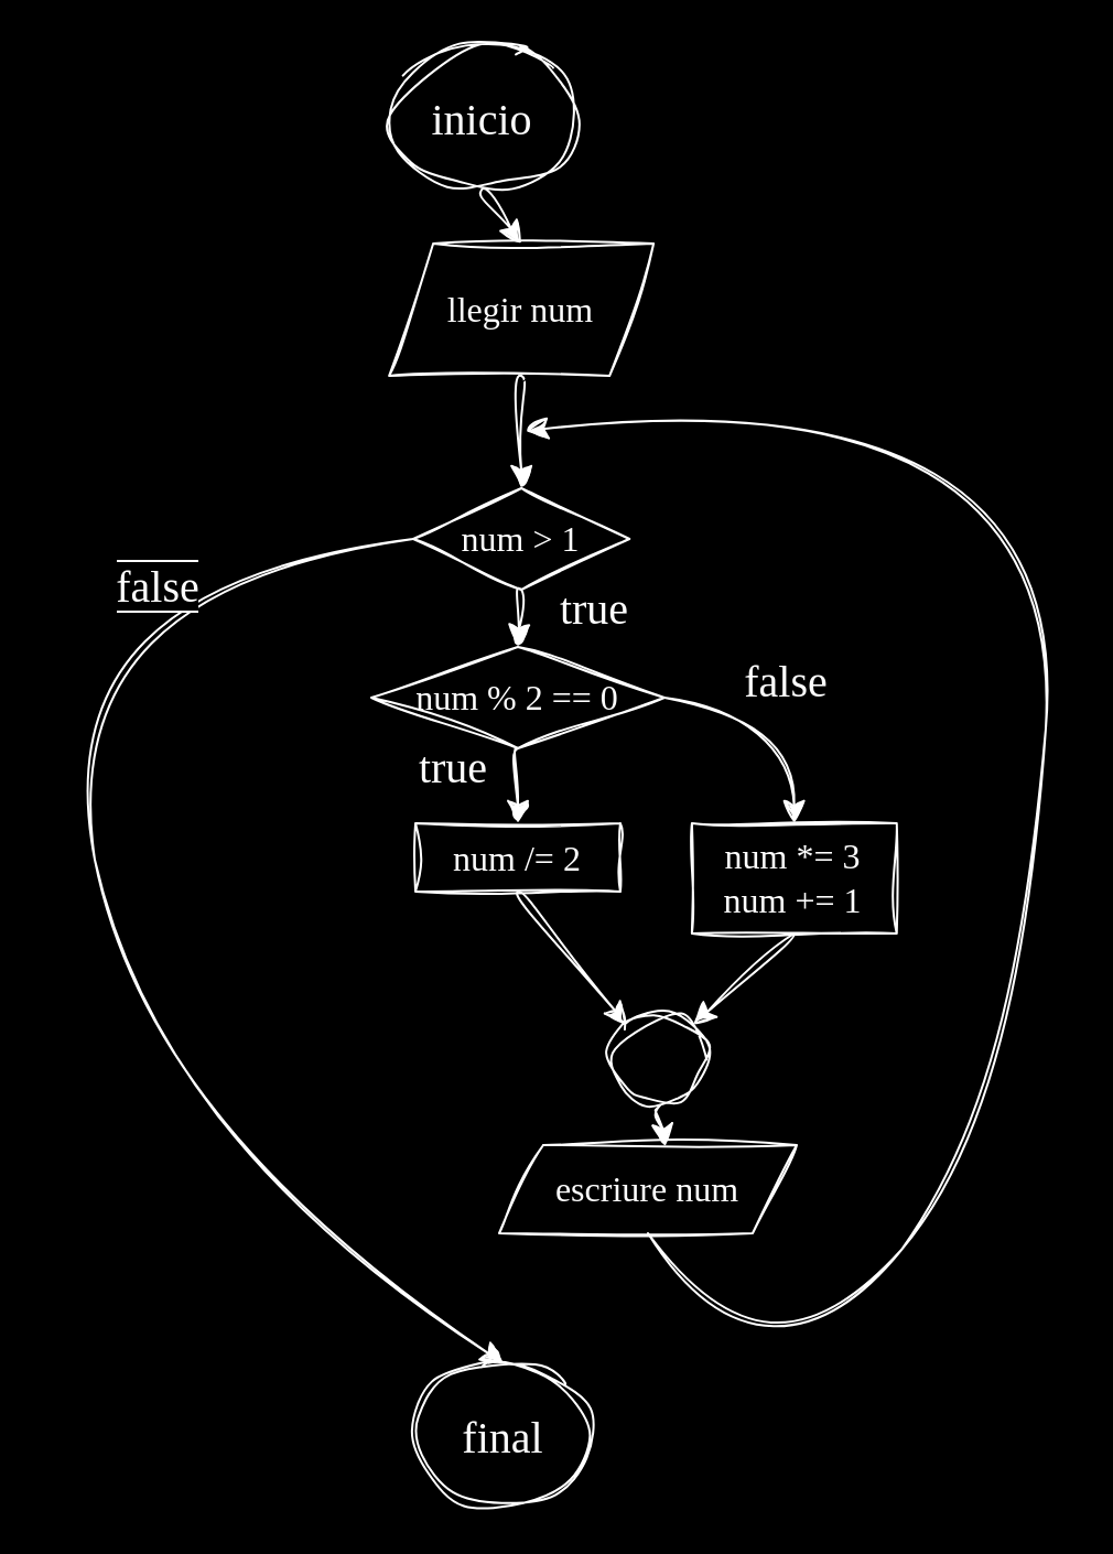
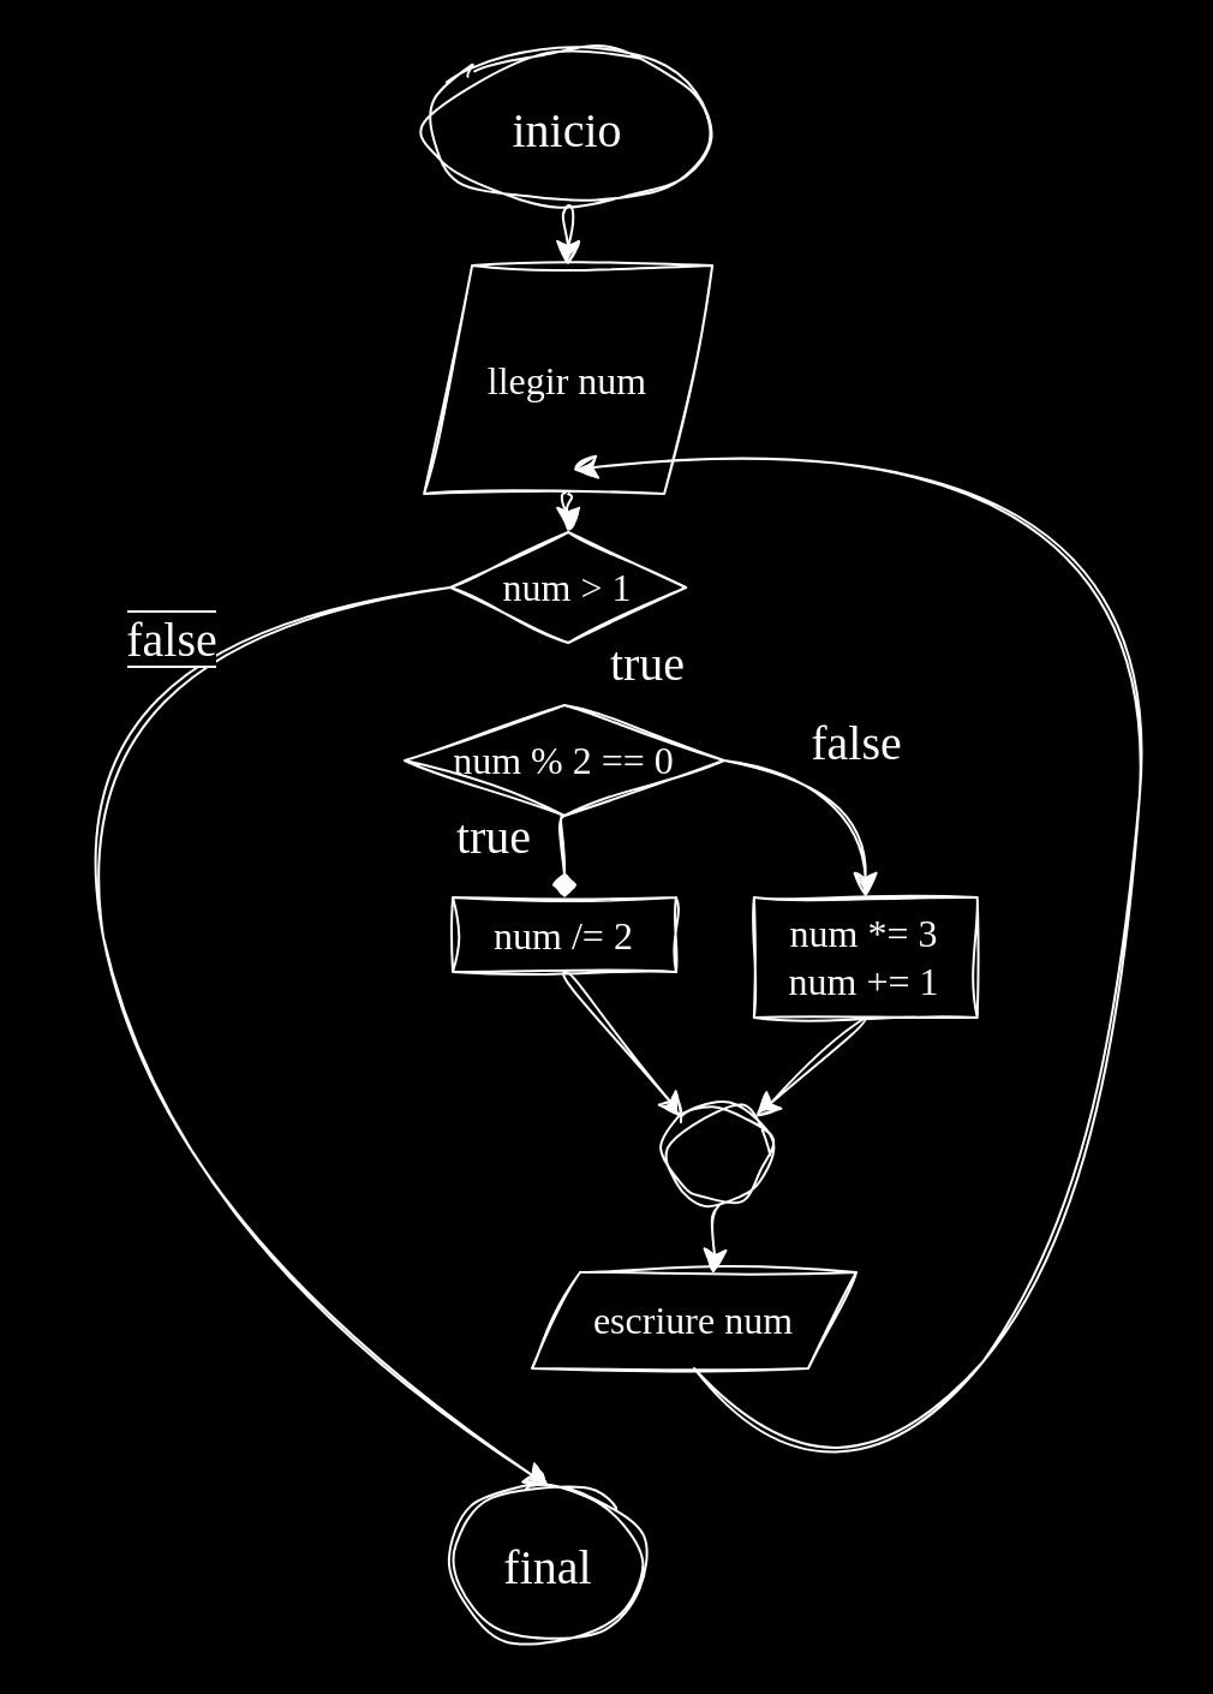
  <mxCell id="0" />
  <mxCell id="1" parent="0" />
- <mxCell id="2" value="&lt;font&gt;inicio&lt;/font&gt;" style="ellipse;whiteSpace=wrap;html=1;hachureGap=4;fontFamily=Architects Daughter;fontSource=https%3A%2F%2Ffonts.googleapis.com%2Fcss%3Ffamily%3DArchitects%2BDaughter;fontSize=20;sketch=1;curveFitting=1;jiggle=2;labelBackgroundColor=none;fillColor=#000000;strokeColor=#FFFFFF;fontColor=#FFFFFF;" parent="1" vertex="1"><mxGeometry x="176.06" y="20" width="85" height="65" as="geometry" /></mxCell>
+ <mxCell id="2" value="&lt;font&gt;inicio&lt;/font&gt;" style="ellipse;whiteSpace=wrap;html=1;hachureGap=4;fontFamily=Architects Daughter;fontSource=https%3A%2F%2Ffonts.googleapis.com%2Fcss%3Ffamily%3DArchitects%2BDaughter;fontSize=20;sketch=1;curveFitting=1;jiggle=2;labelBackgroundColor=none;fillColor=#000000;strokeColor=#FFFFFF;fontColor=#FFFFFF;" parent="1" vertex="1"><mxGeometry x="176.06" y="20" width="120" height="65" as="geometry" /></mxCell>
  <mxCell id="3" value="" style="endArrow=classic;html=1;rounded=0;sketch=1;hachureGap=4;jiggle=2;curveFitting=1;fontFamily=Architects Daughter;fontSource=https%3A%2F%2Ffonts.googleapis.com%2Fcss%3Ffamily%3DArchitects%2BDaughter;fontSize=16;startSize=8;endSize=8;curved=1;strokeColor=#FFFFFF;exitX=0.5;exitY=1;exitDx=0;exitDy=0;entryX=0.5;entryY=0;entryDx=0;entryDy=0;" parent="1" source="2" target="11" edge="1"><mxGeometry width="50" height="50" relative="1" as="geometry"><mxPoint x="329.18" y="179" as="sourcePoint" /><mxPoint x="236.07" y="104" as="targetPoint" /></mxGeometry></mxCell>
  <mxCell id="4" value="&lt;font&gt;final&lt;/font&gt;" style="ellipse;whiteSpace=wrap;html=1;hachureGap=4;fontFamily=Architects Daughter;fontSource=https%3A%2F%2Ffonts.googleapis.com%2Fcss%3Ffamily%3DArchitects%2BDaughter;fontSize=20;sketch=1;curveFitting=1;jiggle=2;labelBackgroundColor=none;fillColor=#000000;strokeColor=#FFFFFF;fontColor=#FFFFFF;" parent="1" vertex="1"><mxGeometry x="188" y="618" width="80" height="65" as="geometry" /></mxCell>
  <mxCell id="5" value="num &amp;gt; 1" style="rhombus;whiteSpace=wrap;html=1;sketch=1;hachureGap=4;jiggle=2;curveFitting=1;fontFamily=Architects Daughter;fontSource=https%3A%2F%2Ffonts.googleapis.com%2Fcss%3Ffamily%3DArchitects%2BDaughter;fontSize=16;fillColor=#000000;strokeColor=#FFFFFF;fontColor=#FFFFFF;labelBackgroundColor=none;rounded=0;" parent="1" vertex="1"><mxGeometry x="187.01" y="221" width="98.1" height="46" as="geometry" /></mxCell>
  <mxCell id="6" value="" style="endArrow=classic;html=1;rounded=0;sketch=1;hachureGap=4;jiggle=2;curveFitting=1;fontFamily=Architects Daughter;fontSource=https%3A%2F%2Ffonts.googleapis.com%2Fcss%3Ffamily%3DArchitects%2BDaughter;fontSize=16;startSize=8;endSize=8;curved=1;strokeColor=#FFFFFF;exitX=0.5;exitY=1;exitDx=0;exitDy=0;entryX=0.5;entryY=0;entryDx=0;entryDy=0;" parent="1" source="11" target="5" edge="1"><mxGeometry width="50" height="50" relative="1" as="geometry"><mxPoint x="241.07" y="323" as="sourcePoint" /><mxPoint x="307" y="384" as="targetPoint" /><Array as="points" /></mxGeometry></mxCell>
- <mxCell id="7" value="escriure num" style="shape=parallelogram;perimeter=parallelogramPerimeter;whiteSpace=wrap;html=1;fixedSize=1;sketch=1;hachureGap=4;jiggle=2;curveFitting=1;fontFamily=Architects Daughter;fontSource=https%3A%2F%2Ffonts.googleapis.com%2Fcss%3Ffamily%3DArchitects%2BDaughter;fontSize=16;fillColor=#000000;strokeColor=#FFFFFF;fontColor=#FFFFFF;labelBackgroundColor=none;rounded=0;" parent="1" vertex="1"><mxGeometry x="226" y="519" width="135" height="40" as="geometry" /></mxCell>
+ <mxCell id="7" value="escriure num" style="shape=parallelogram;perimeter=parallelogramPerimeter;whiteSpace=wrap;html=1;fixedSize=1;sketch=1;hachureGap=4;jiggle=2;curveFitting=1;fontFamily=Architects Daughter;fontSource=https%3A%2F%2Ffonts.googleapis.com%2Fcss%3Ffamily%3DArchitects%2BDaughter;fontSize=16;fillColor=#000000;strokeColor=#FFFFFF;fontColor=#FFFFFF;labelBackgroundColor=none;rounded=0;" parent="1" vertex="1"><mxGeometry x="221" y="529" width="135" height="40" as="geometry" /></mxCell>
  <mxCell id="8" value="" style="endArrow=classic;html=1;rounded=0;sketch=1;hachureGap=4;jiggle=2;curveFitting=1;fontFamily=Architects Daughter;fontSource=https%3A%2F%2Ffonts.googleapis.com%2Fcss%3Ffamily%3DArchitects%2BDaughter;fontSize=16;startSize=8;endSize=8;curved=1;strokeColor=#FFFFFF;exitX=0;exitY=0.5;exitDx=0;exitDy=0;fillColor=#000000;fontColor=#FFFFFF;labelBackgroundColor=none;entryX=0.5;entryY=0;entryDx=0;entryDy=0;" parent="1" source="5" target="4" edge="1"><mxGeometry width="50" height="50" relative="1" as="geometry"><mxPoint x="130" y="286" as="sourcePoint" /><mxPoint x="130" y="349" as="targetPoint" /><Array as="points"><mxPoint x="20" y="267" /><mxPoint x="65" y="512" /></Array></mxGeometry></mxCell>
  <mxCell id="9" value="&lt;span style=&quot;background-color: rgb(0, 0, 0);&quot;&gt;&lt;font color=&quot;#ffffff&quot;&gt;false&lt;/font&gt;&lt;/span&gt;" style="edgeLabel;html=1;align=center;verticalAlign=middle;resizable=0;points=[];fontSize=20;fontFamily=Architects Daughter;" parent="8" vertex="1" connectable="0"><mxGeometry x="-0.619" y="22" relative="1" as="geometry"><mxPoint x="-4" y="-17" as="offset" /></mxGeometry></mxCell>
  <mxCell id="10" value="" style="endArrow=classic;html=1;rounded=0;sketch=1;hachureGap=4;jiggle=2;curveFitting=1;fontFamily=Architects Daughter;fontSource=https%3A%2F%2Ffonts.googleapis.com%2Fcss%3Ffamily%3DArchitects%2BDaughter;fontSize=16;startSize=8;endSize=8;curved=1;strokeColor=#FFFFFF;entryX=0.558;entryY=0.017;entryDx=0;entryDy=0;entryPerimeter=0;exitX=0.5;exitY=1;exitDx=0;exitDy=0;" parent="1" source="20" target="7" edge="1"><mxGeometry width="50" height="50" relative="1" as="geometry"><mxPoint x="295" y="524" as="sourcePoint" /><mxPoint x="280" y="657" as="targetPoint" /><Array as="points" /></mxGeometry></mxCell>
- <mxCell id="11" value="llegir num" style="shape=parallelogram;perimeter=parallelogramPerimeter;whiteSpace=wrap;html=1;fixedSize=1;sketch=1;hachureGap=4;jiggle=2;curveFitting=1;fontFamily=Architects Daughter;fontSource=https%3A%2F%2Ffonts.googleapis.com%2Fcss%3Ffamily%3DArchitects%2BDaughter;fontSize=16;fillColor=#000000;strokeColor=#FFFFFF;fontColor=#FFFFFF;labelBackgroundColor=none;rounded=0;" vertex="1" parent="1"><mxGeometry x="176.06" y="110" width="120" height="60" as="geometry" /></mxCell>
- <mxCell id="12" value="" style="endArrow=classic;html=1;rounded=0;sketch=1;hachureGap=4;jiggle=2;curveFitting=1;fontFamily=Architects Daughter;fontSource=https%3A%2F%2Ffonts.googleapis.com%2Fcss%3Ffamily%3DArchitects%2BDaughter;fontSize=16;startSize=8;endSize=8;curved=1;strokeColor=#FFFFFF;exitX=0.5;exitY=1;exitDx=0;exitDy=0;entryX=0.5;entryY=0;entryDx=0;entryDy=0;" edge="1" parent="1" source="5" target="13"><mxGeometry width="50" height="50" relative="1" as="geometry"><mxPoint x="182" y="339" as="sourcePoint" /><mxPoint x="236.06" y="301" as="targetPoint" /><Array as="points" /></mxGeometry></mxCell>
+ <mxCell id="11" value="llegir num" style="shape=parallelogram;perimeter=parallelogramPerimeter;whiteSpace=wrap;html=1;fixedSize=1;sketch=1;hachureGap=4;jiggle=2;curveFitting=1;fontFamily=Architects Daughter;fontSource=https%3A%2F%2Ffonts.googleapis.com%2Fcss%3Ffamily%3DArchitects%2BDaughter;fontSize=16;fillColor=#000000;strokeColor=#FFFFFF;fontColor=#FFFFFF;labelBackgroundColor=none;rounded=0;" vertex="1" parent="1"><mxGeometry x="176.06" y="110" width="120" height="95" as="geometry" /></mxCell>
  <mxCell id="13" value="num % 2 == 0" style="rhombus;whiteSpace=wrap;html=1;sketch=1;hachureGap=4;jiggle=2;curveFitting=1;fontFamily=Architects Daughter;fontSource=https%3A%2F%2Ffonts.googleapis.com%2Fcss%3Ffamily%3DArchitects%2BDaughter;fontSize=16;fillColor=#000000;strokeColor=#FFFFFF;fontColor=#FFFFFF;labelBackgroundColor=none;rounded=0;" vertex="1" parent="1"><mxGeometry x="168" y="293" width="132.99" height="46" as="geometry" /></mxCell>
- <mxCell id="14" value="" style="endArrow=classic;html=1;rounded=0;sketch=1;hachureGap=4;jiggle=2;curveFitting=1;fontFamily=Architects Daughter;fontSource=https%3A%2F%2Ffonts.googleapis.com%2Fcss%3Ffamily%3DArchitects%2BDaughter;fontSize=16;startSize=8;endSize=8;curved=1;strokeColor=#FFFFFF;exitX=0.5;exitY=1;exitDx=0;exitDy=0;entryX=0.5;entryY=0;entryDx=0;entryDy=0;" edge="1" parent="1" source="13" target="16"><mxGeometry width="50" height="50" relative="1" as="geometry"><mxPoint x="180.44" y="411" as="sourcePoint" /><mxPoint x="238.44" y="417" as="targetPoint" /><Array as="points" /></mxGeometry></mxCell>
+ <mxCell id="14" value="" style="endArrow=diamond;html=1;rounded=0;sketch=1;hachureGap=4;jiggle=2;curveFitting=1;fontFamily=Architects Daughter;fontSource=https%3A%2F%2Ffonts.googleapis.com%2Fcss%3Ffamily%3DArchitects%2BDaughter;fontSize=16;startSize=8;endSize=8;curved=1;strokeColor=#FFFFFF;exitX=0.5;exitY=1;exitDx=0;exitDy=0;entryX=0.5;entryY=0;entryDx=0;entryDy=0;" edge="1" parent="1" source="13" target="16"><mxGeometry width="50" height="50" relative="1" as="geometry"><mxPoint x="180.44" y="411" as="sourcePoint" /><mxPoint x="238.44" y="417" as="targetPoint" /><Array as="points" /></mxGeometry></mxCell>
  <mxCell id="15" value="true" style="edgeLabel;html=1;align=center;verticalAlign=middle;resizable=0;points=[];fontSize=20;fontFamily=Architects Daughter;fontColor=#FFFFFF;labelBackgroundColor=#000000;" vertex="1" connectable="0" parent="14"><mxGeometry x="-0.176" y="3" relative="1" as="geometry"><mxPoint x="-33" y="-6" as="offset" /></mxGeometry></mxCell>
  <mxCell id="16" value="num /= 2" style="rounded=0;whiteSpace=wrap;html=1;sketch=1;hachureGap=4;jiggle=2;curveFitting=1;fontFamily=Architects Daughter;fontSource=https%3A%2F%2Ffonts.googleapis.com%2Fcss%3Ffamily%3DArchitects%2BDaughter;fontSize=16;fillColor=#000000;strokeColor=#FFFFFF;fontColor=#FFFFFF;labelBackgroundColor=none;" vertex="1" parent="1"><mxGeometry x="188.03" y="373" width="92.94" height="31" as="geometry" /></mxCell>
  <mxCell id="17" value="" style="endArrow=classic;html=1;rounded=0;sketch=1;hachureGap=4;jiggle=2;curveFitting=1;fontFamily=Architects Daughter;fontSource=https%3A%2F%2Ffonts.googleapis.com%2Fcss%3Ffamily%3DArchitects%2BDaughter;fontSize=16;startSize=8;endSize=8;curved=1;strokeColor=#FFFFFF;exitX=1;exitY=0.5;exitDx=0;exitDy=0;entryX=0.5;entryY=0;entryDx=0;entryDy=0;" edge="1" parent="1" target="19" source="13"><mxGeometry width="50" height="50" relative="1" as="geometry"><mxPoint x="359.85" y="339" as="sourcePoint" /><mxPoint x="363.85" y="417" as="targetPoint" /><Array as="points"><mxPoint x="359.44" y="322" /></Array></mxGeometry></mxCell>
  <mxCell id="18" value="false" style="edgeLabel;html=1;align=center;verticalAlign=middle;resizable=0;points=[];fontSize=20;fontFamily=Architects Daughter;fontColor=#FFFFFF;labelBackgroundColor=#000000;" vertex="1" connectable="0" parent="17"><mxGeometry x="-0.393" y="-7" relative="1" as="geometry"><mxPoint x="22" y="-19" as="offset" /></mxGeometry></mxCell>
  <mxCell id="19" value="num *= 3&lt;br&gt;num += 1" style="rounded=0;whiteSpace=wrap;html=1;sketch=1;hachureGap=4;jiggle=2;curveFitting=1;fontFamily=Architects Daughter;fontSource=https%3A%2F%2Ffonts.googleapis.com%2Fcss%3Ffamily%3DArchitects%2BDaughter;fontSize=16;fillColor=#000000;strokeColor=#FFFFFF;fontColor=#FFFFFF;labelBackgroundColor=none;" vertex="1" parent="1"><mxGeometry x="313.44" y="373" width="92.94" height="50" as="geometry" /></mxCell>
  <mxCell id="20" value="" style="ellipse;whiteSpace=wrap;html=1;aspect=fixed;labelBackgroundColor=none;sketch=1;hachureGap=4;jiggle=2;curveFitting=1;strokeColor=#FFFFFF;align=center;verticalAlign=middle;fontFamily=Architects Daughter;fontSource=https%3A%2F%2Ffonts.googleapis.com%2Fcss%3Ffamily%3DArchitects%2BDaughter;fontSize=20;fontColor=#FFFFFF;fillColor=#000000;" vertex="1" parent="1"><mxGeometry x="277.44" y="458" width="43" height="43" as="geometry" /></mxCell>
  <mxCell id="21" value="" style="endArrow=classic;html=1;rounded=0;sketch=1;hachureGap=4;jiggle=2;curveFitting=1;fontFamily=Architects Daughter;fontSource=https%3A%2F%2Ffonts.googleapis.com%2Fcss%3Ffamily%3DArchitects%2BDaughter;fontSize=16;startSize=8;endSize=8;curved=1;strokeColor=#FFFFFF;exitX=0.5;exitY=1;exitDx=0;exitDy=0;entryX=0;entryY=0;entryDx=0;entryDy=0;" edge="1" parent="1" source="16" target="20"><mxGeometry width="50" height="50" relative="1" as="geometry"><mxPoint x="251.44" y="431" as="sourcePoint" /><mxPoint x="251.44" y="473" as="targetPoint" /><Array as="points" /></mxGeometry></mxCell>
  <mxCell id="22" value="" style="endArrow=classic;html=1;rounded=0;sketch=1;hachureGap=4;jiggle=2;curveFitting=1;fontFamily=Architects Daughter;fontSource=https%3A%2F%2Ffonts.googleapis.com%2Fcss%3Ffamily%3DArchitects%2BDaughter;fontSize=16;startSize=8;endSize=8;curved=1;strokeColor=#FFFFFF;exitX=0.5;exitY=1;exitDx=0;exitDy=0;entryX=1;entryY=0;entryDx=0;entryDy=0;" edge="1" parent="1" source="19" target="20"><mxGeometry width="50" height="50" relative="1" as="geometry"><mxPoint x="364.44" y="443" as="sourcePoint" /><mxPoint x="381.44" y="512" as="targetPoint" /><Array as="points" /></mxGeometry></mxCell>
  <mxCell id="23" value="" style="endArrow=classic;html=1;rounded=0;sketch=1;hachureGap=4;jiggle=2;curveFitting=1;fontFamily=Architects Daughter;fontSource=https%3A%2F%2Ffonts.googleapis.com%2Fcss%3Ffamily%3DArchitects%2BDaughter;fontSize=16;startSize=8;endSize=8;curved=1;strokeColor=#FFFFFF;exitX=0.5;exitY=1;exitDx=0;exitDy=0;" edge="1" parent="1" source="7"><mxGeometry width="50" height="50" relative="1" as="geometry"><mxPoint x="308" y="561" as="sourcePoint" /><mxPoint x="238" y="195" as="targetPoint" /><Array as="points"><mxPoint x="352" y="640" /><mxPoint x="465" y="493" /><mxPoint x="483" y="167" /></Array></mxGeometry></mxCell>
  <mxCell id="24" value="true" style="edgeLabel;html=1;align=center;verticalAlign=middle;resizable=0;points=[];fontSize=20;fontFamily=Architects Daughter;fontColor=#FFFFFF;labelBackgroundColor=#000000;" vertex="1" connectable="0" parent="1"><mxGeometry x="217.997" y="359" as="geometry"><mxPoint x="51" y="-85" as="offset" /></mxGeometry></mxCell>
